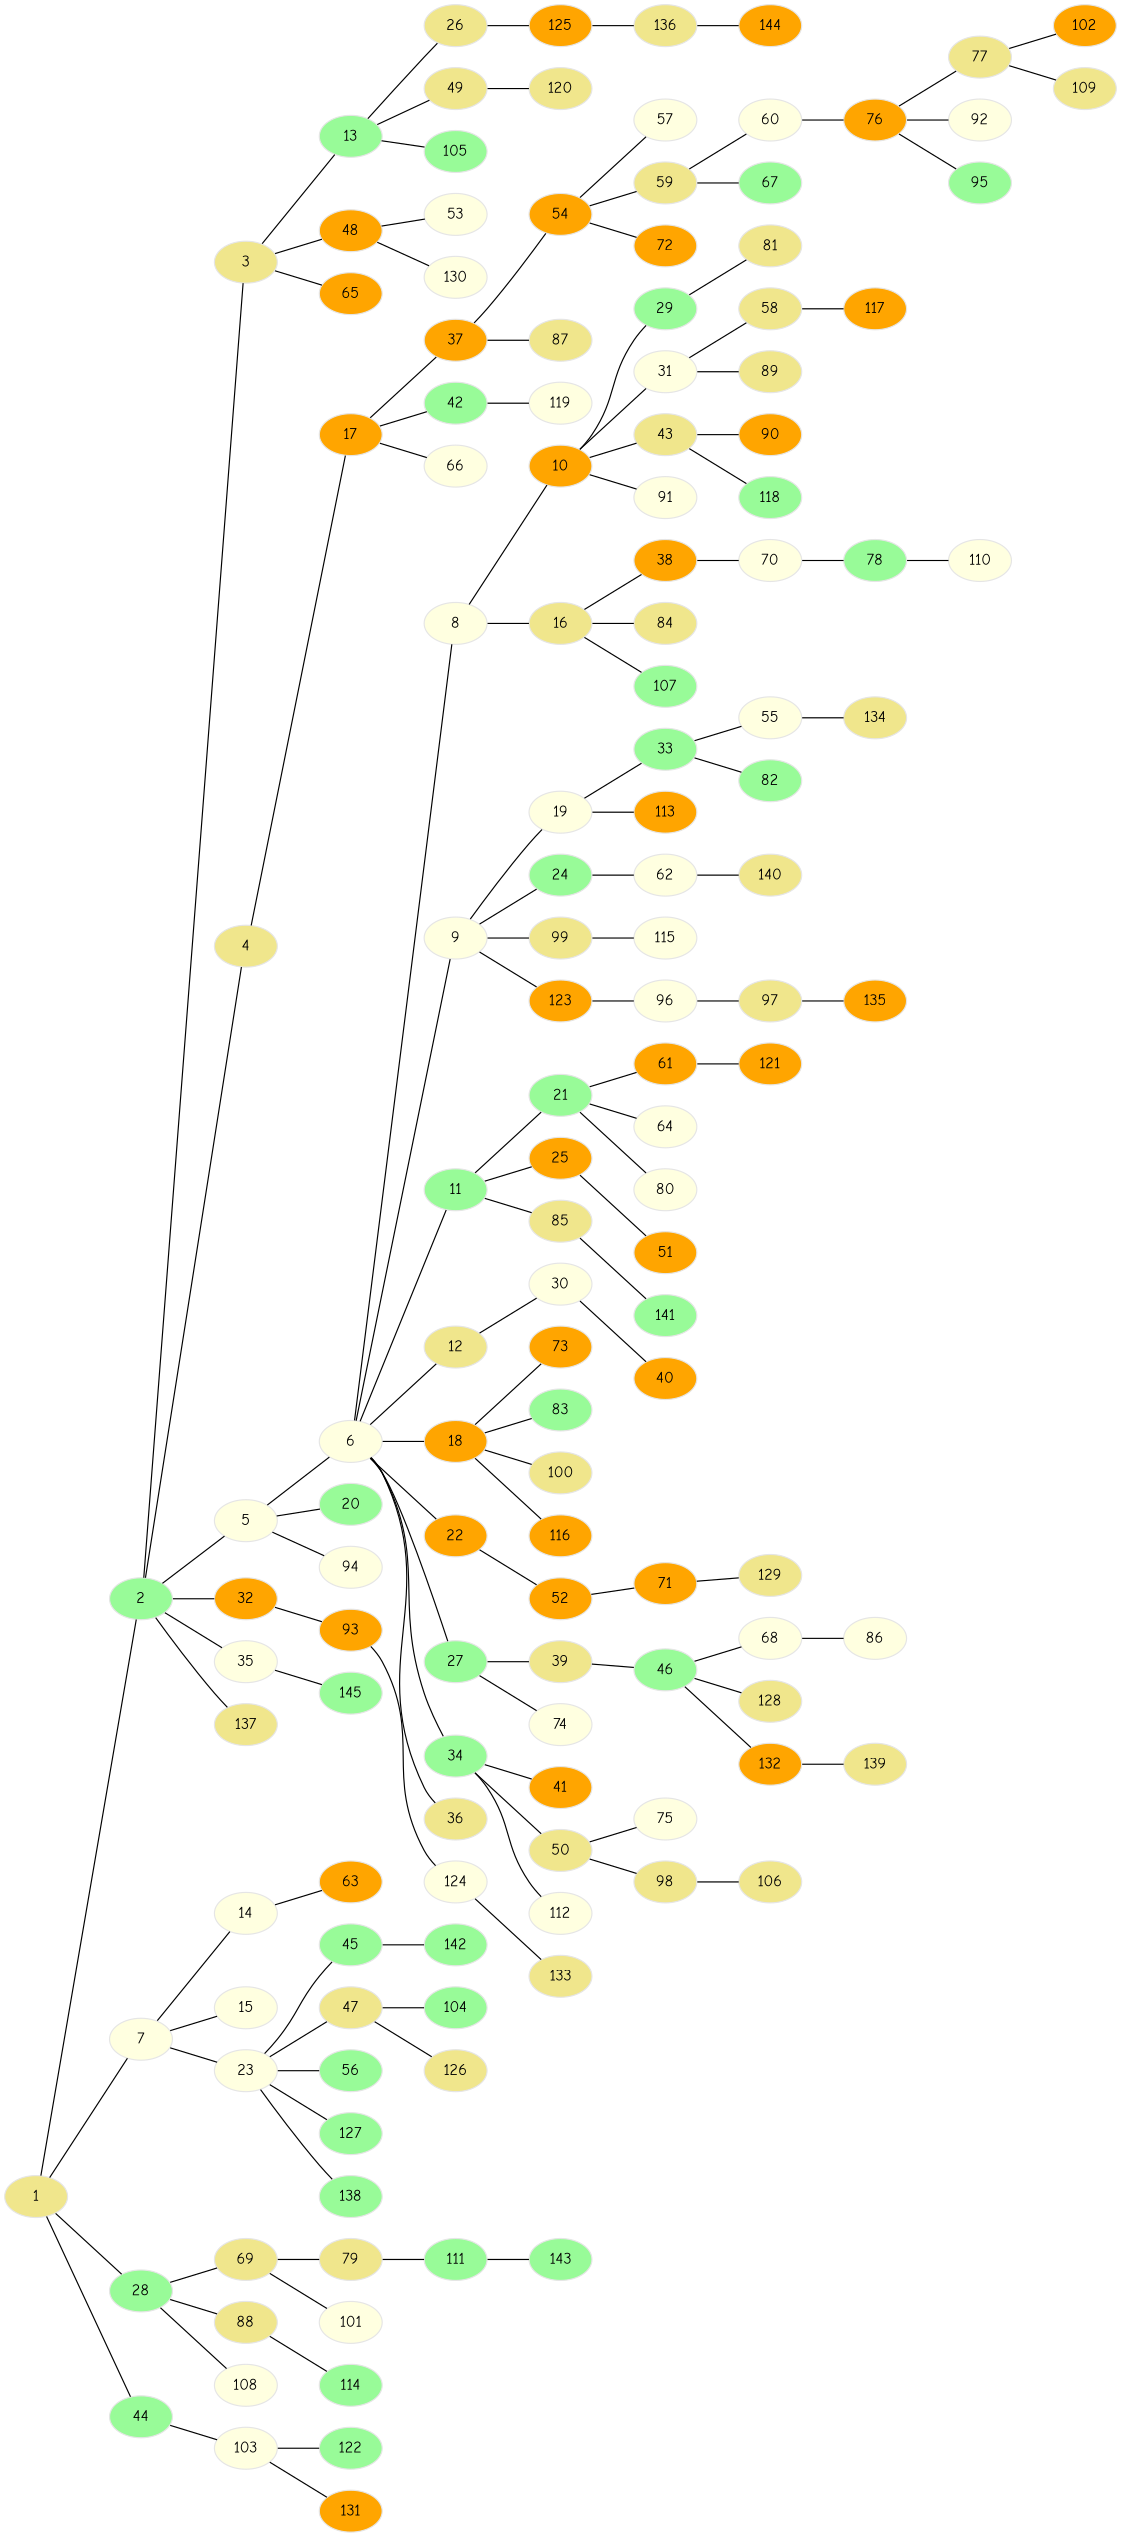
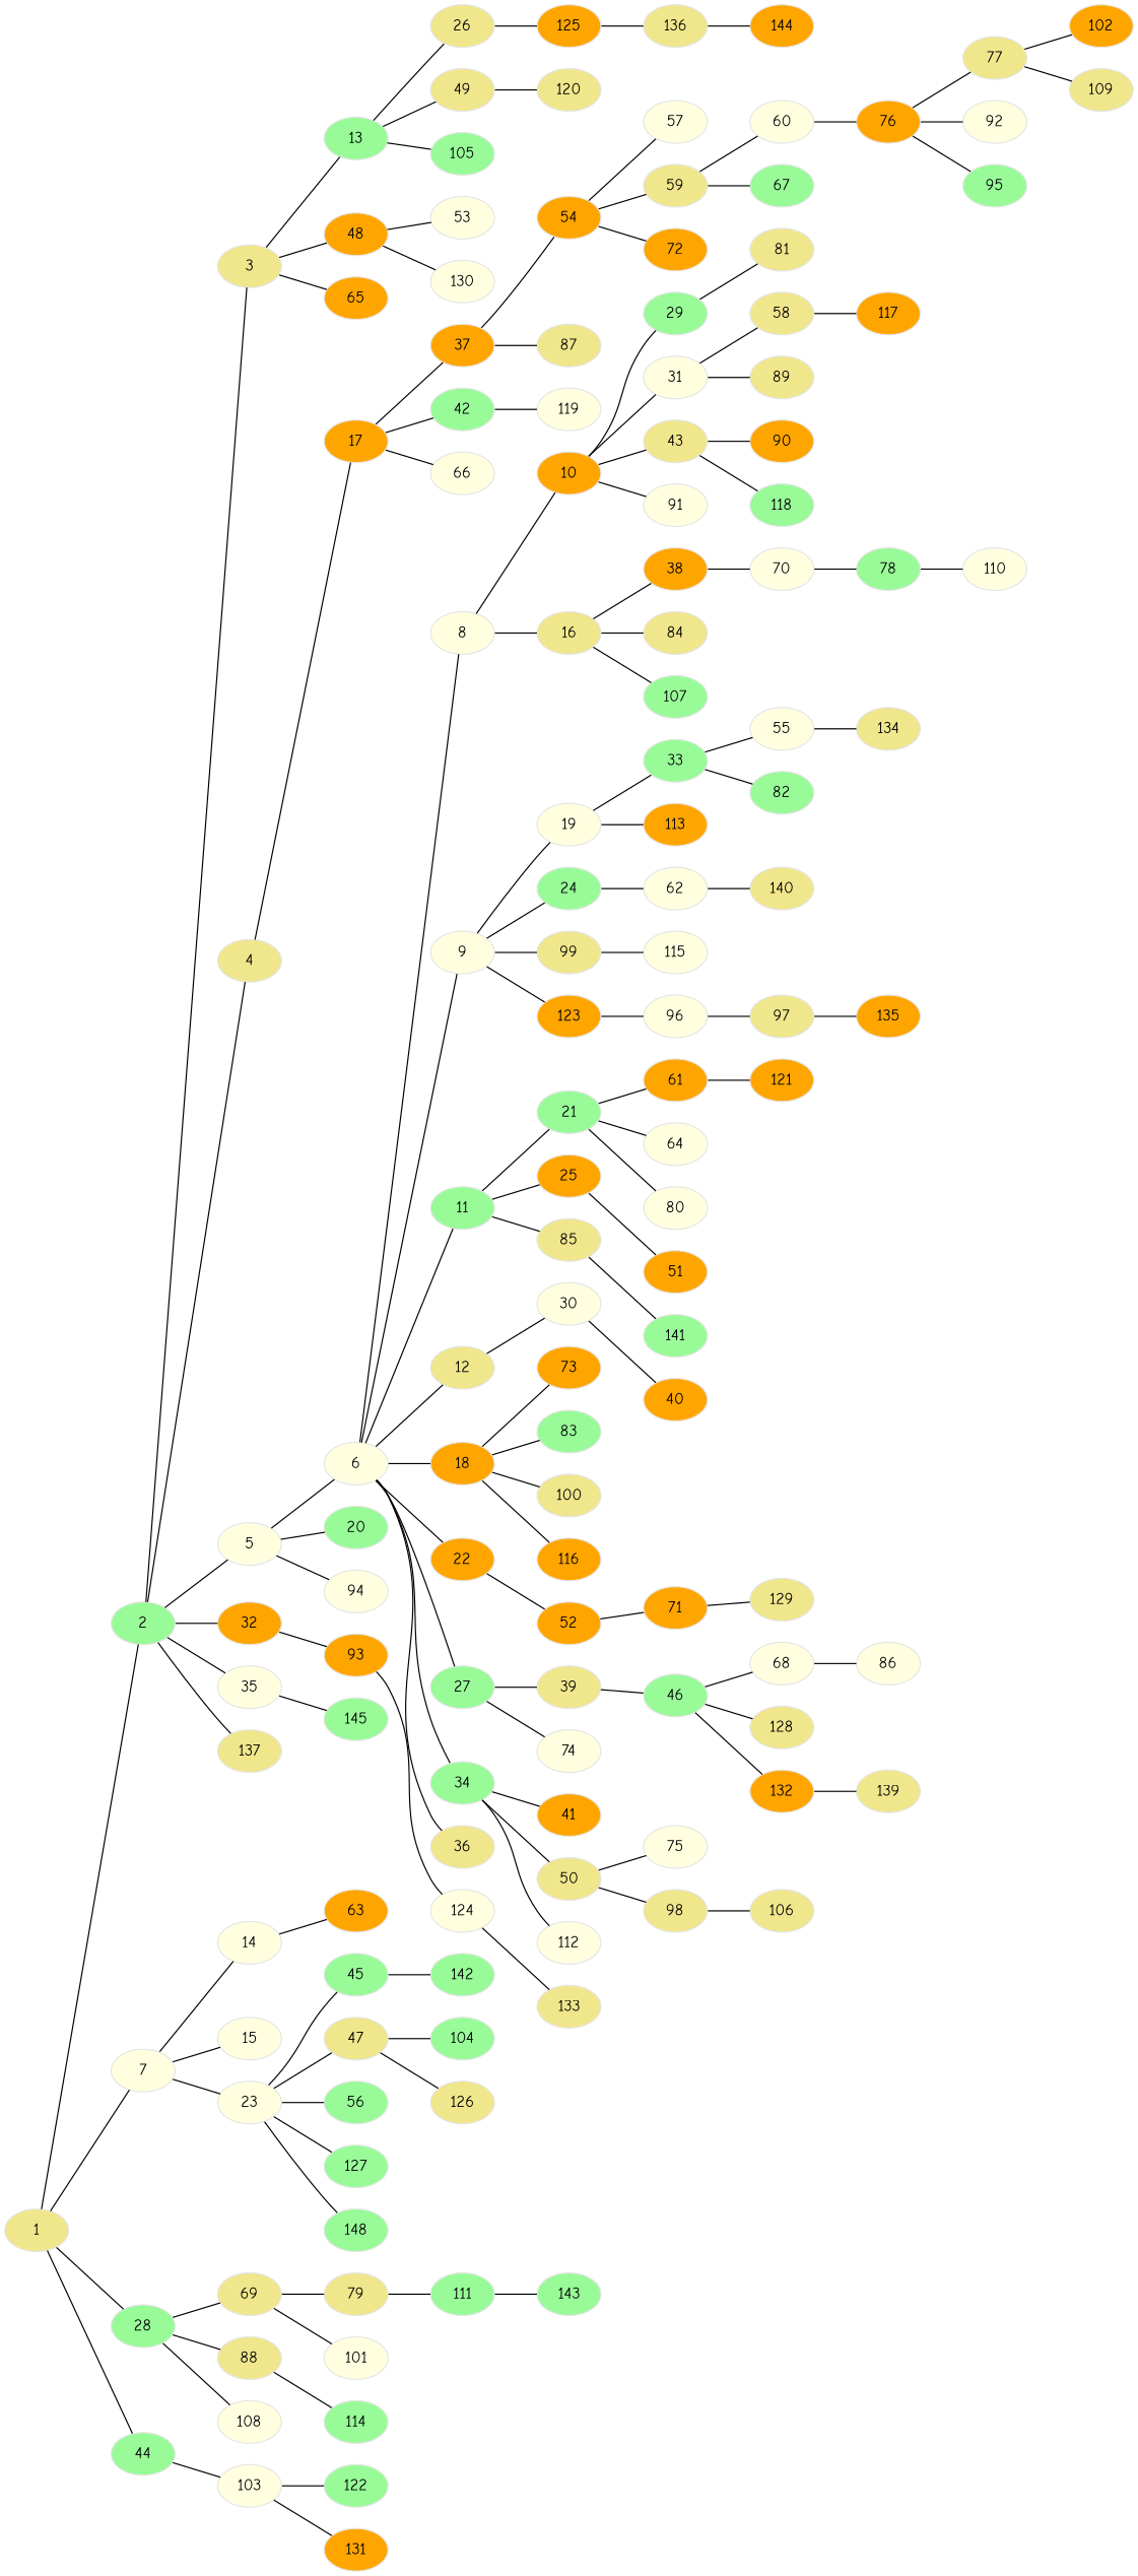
  graph {
    fontname="Comic Neue"
    rankdir=LR
    node [color=gray90 fillcolor=khaki fontname="Comic Neue" style=filled]
    edge [fontname="Comic Neue"]
    2 [fillcolor=palegreen]
    1
    7 [fillcolor=lightyellow]
    28 [fillcolor=palegreen]
    44 [fillcolor=palegreen]
    3
    4
    5 [fillcolor=lightyellow]
    32 [fillcolor=orange]
    35 [fillcolor=lightyellow]
    137
    14 [fillcolor=lightyellow]
    15 [fillcolor=lightyellow]
    23 [fillcolor=lightyellow]
    69
    88
    108 [fillcolor=lightyellow]
    103 [fillcolor=lightyellow]
    13 [fillcolor=palegreen]
    48 [fillcolor=orange]
    65 [fillcolor=orange]
    17 [fillcolor=orange]
    6 [fillcolor=lightyellow]
    20 [fillcolor=palegreen]
    94 [fillcolor=lightyellow]
    93 [fillcolor=orange]
    145 [fillcolor=palegreen]
    26
    49
    105 [fillcolor=palegreen]
    53 [fillcolor=lightyellow]
    130 [fillcolor=lightyellow]
    37 [fillcolor=orange]
    42 [fillcolor=palegreen]
    66 [fillcolor=lightyellow]
    8 [fillcolor=lightyellow]
    9 [fillcolor=lightyellow]
    11 [fillcolor=palegreen]
    12
    18 [fillcolor=orange]
    22 [fillcolor=orange]
    27 [fillcolor=palegreen]
    34 [fillcolor=palegreen]
    36
    10 [fillcolor=orange]
    16
    19 [fillcolor=lightyellow]
    24 [fillcolor=palegreen]
    99
    123 [fillcolor=orange]
    21 [fillcolor=palegreen]
    25 [fillcolor=orange]
    85
    30 [fillcolor=lightyellow]
    73 [fillcolor=orange]
    83 [fillcolor=palegreen]
    100
    116 [fillcolor=orange]
    52 [fillcolor=orange]
    39
    74 [fillcolor=lightyellow]
    41 [fillcolor=orange]
    50
    112 [fillcolor=lightyellow]
    63 [fillcolor=orange]
    45 [fillcolor=palegreen]
    47
    56 [fillcolor=palegreen]
    127 [fillcolor=palegreen]
-   138 [fillcolor=palegreen]
+   138 [fillcolor=palegreen label=148]
    29 [fillcolor=palegreen]
    31 [fillcolor=lightyellow]
    43
    91 [fillcolor=lightyellow]
    38 [fillcolor=orange]
    84
    107 [fillcolor=palegreen]
    33 [fillcolor=palegreen]
    113 [fillcolor=orange]
    62 [fillcolor=lightyellow]
    115 [fillcolor=lightyellow]
    96 [fillcolor=lightyellow]
    81
    58
    89
    90 [fillcolor=orange]
    118 [fillcolor=palegreen]
    61 [fillcolor=orange]
    64 [fillcolor=lightyellow]
    80 [fillcolor=lightyellow]
    51 [fillcolor=orange]
    141 [fillcolor=palegreen]
    40 [fillcolor=orange]
    125 [fillcolor=orange]
    120
    70 [fillcolor=lightyellow]
    54 [fillcolor=orange]
    87
    119 [fillcolor=lightyellow]
    55 [fillcolor=lightyellow]
    82 [fillcolor=palegreen]
    121 [fillcolor=orange]
    71 [fillcolor=orange]
    142 [fillcolor=palegreen]
    104 [fillcolor=palegreen]
    126
    140
    136
    46 [fillcolor=palegreen]
    79
    101 [fillcolor=lightyellow]
    114 [fillcolor=palegreen]
    117 [fillcolor=orange]
    124 [fillcolor=lightyellow]
    134
    75 [fillcolor=lightyellow]
    98
    57 [fillcolor=lightyellow]
    59
    72 [fillcolor=orange]
    78 [fillcolor=palegreen]
    68 [fillcolor=lightyellow]
    128
    132 [fillcolor=orange]
    122 [fillcolor=palegreen]
    131 [fillcolor=orange]
    86 [fillcolor=lightyellow]
    139
    106
    129
    60 [fillcolor=lightyellow]
    67 [fillcolor=palegreen]
    76 [fillcolor=orange]
    77
    92 [fillcolor=lightyellow]
    95 [fillcolor=palegreen]
    97
    111 [fillcolor=palegreen]
    110 [fillcolor=lightyellow]
    102 [fillcolor=orange]
    109
    143 [fillcolor=palegreen]
    133
    135 [fillcolor=orange]
    144 [fillcolor=orange]
    2 -- 3
    2 -- 4
    2 -- 5
    2 -- 32
    2 -- 35
    2 -- 137
    1 -- 2
    1 -- 7
    1 -- 28
    1 -- 44
    7 -- 14
    7 -- 15
    7 -- 23
    28 -- 69
    28 -- 88
    28 -- 108
    44 -- 103
    3 -- 13
    3 -- 48
    3 -- 65
    4 -- 17
    5 -- 6
    5 -- 20
    5 -- 94
    32 -- 93
    35 -- 145
    14 -- 63
    23 -- 45
    23 -- 47
    23 -- 56
    23 -- 127
    23 -- 138
    69 -- 79
    69 -- 101
    88 -- 114
    103 -- 122
    103 -- 131
    13 -- 26
    13 -- 49
    13 -- 105
    48 -- 53
    48 -- 130
    17 -- 37
    17 -- 42
    17 -- 66
    6 -- 8
    6 -- 9
    6 -- 11
    6 -- 12
    6 -- 18
    6 -- 22
    6 -- 27
    6 -- 34
    6 -- 36
    93 -- 124
    26 -- 125
    49 -- 120
    37 -- 54
    37 -- 87
    42 -- 119
    8 -- 10
    8 -- 16
    9 -- 19
    9 -- 24
    9 -- 99
    9 -- 123
    11 -- 21
    11 -- 25
    11 -- 85
    12 -- 30
    18 -- 73
    18 -- 83
    18 -- 100
    18 -- 116
    22 -- 52
    27 -- 39
    27 -- 74
    34 -- 41
    34 -- 50
    34 -- 112
    10 -- 29
    10 -- 31
    10 -- 43
    10 -- 91
    16 -- 38
    16 -- 84
    16 -- 107
    19 -- 33
    19 -- 113
    24 -- 62
    99 -- 115
    123 -- 96
    21 -- 61
    21 -- 64
    21 -- 80
    25 -- 51
    85 -- 141
    30 -- 40
    52 -- 71
    39 -- 46
    50 -- 75
    50 -- 98
    45 -- 142
    47 -- 104
    47 -- 126
    29 -- 81
    31 -- 58
    31 -- 89
    43 -- 90
    43 -- 118
    38 -- 70
    33 -- 55
    33 -- 82
    62 -- 140
    96 -- 97
    58 -- 117
    61 -- 121
    125 -- 136
    70 -- 78
    54 -- 57
    54 -- 59
    54 -- 72
    55 -- 134
    71 -- 129
    136 -- 144
    46 -- 68
    46 -- 128
    46 -- 132
    79 -- 111
    124 -- 133
    98 -- 106
    59 -- 60
    59 -- 67
    78 -- 110
    68 -- 86
    132 -- 139
    60 -- 76
    76 -- 77
    76 -- 92
    76 -- 95
    77 -- 102
    77 -- 109
    97 -- 135
    111 -- 143
  }
